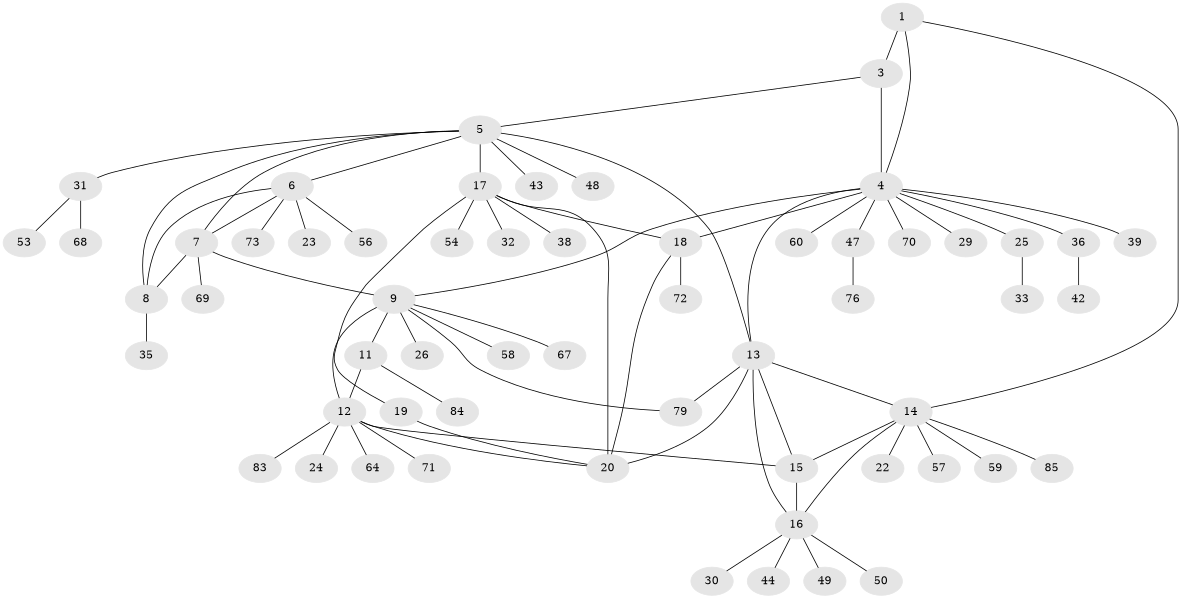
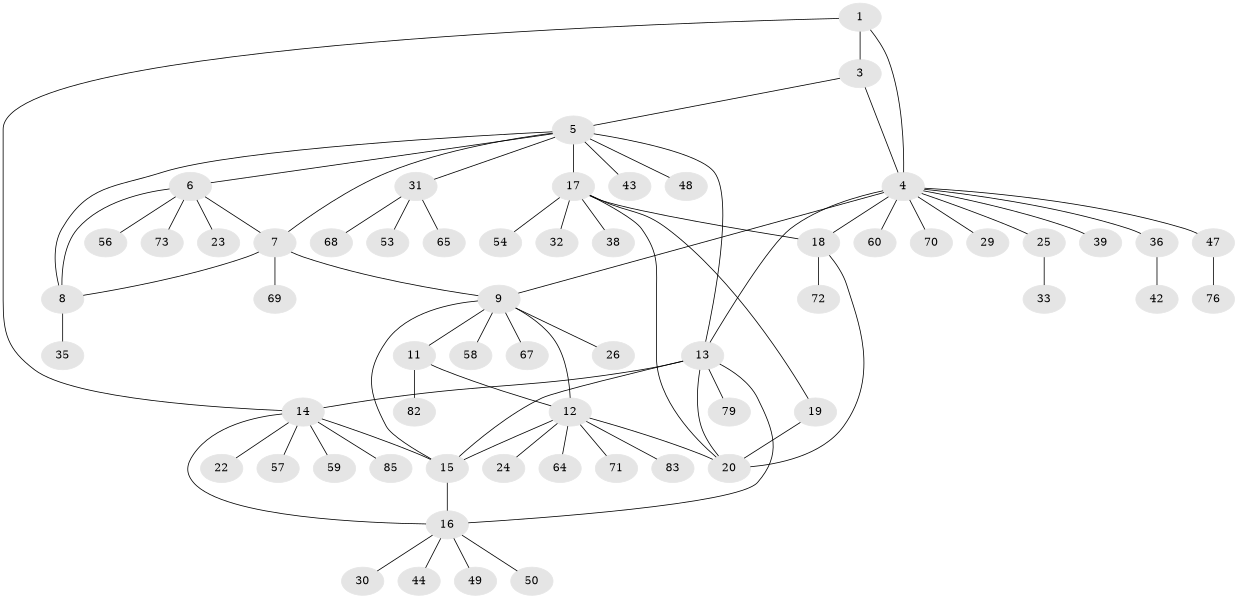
  graph {
    node [color=gray90 style=filled]
    1 [super="+41"]
    n2 [label=3 super="+3"]
    4 [super="+61"]
    14 [super="+21"]
    5 [super="+28"]
    9 [super="+10"]
    13 [super="+45"]
    18 [super="+62"]
    25 [super="+46"]
    29 [super="+52"]
    36 [super="+40"]
    39
    47
    60
    70
    15 [super="+34"]
    16 [super="+82"]
    22
    57
    59
    85
    6 [super="+63"]
    7 [super="+80"]
    8 [super="+37"]
    17 [super="+75"]
    31 [super="+51"]
    43
    48 [super="+81"]
    11
    12 [super="+77"]
    26
    58
    67
    79
    20 [super="+78"]
    72 [super="+74"]
    33
    42
    76
    23
    56
    73
    69
    35 [super="+66"]
    19 [super="+27"]
    32
    38
    54
    53
+   65
    68
-   84
+   84 [label=82]
    24
    64
    71
    83
    30
    44
    49
    50 [super="+55"]
    1 -- n2 [weight=2]
    1 -- 4
    1 -- 14
    n2 -- 4 [weight=2]
    n2 -- 5
    4 -- 9
    4 -- 13
    4 -- 18
    4 -- 25
    4 -- 29
    4 -- 36
    4 -- 39
    4 -- 47
    4 -- 60
    4 -- 70
    14 -- 15
    14 -- 16
    14 -- 22
    14 -- 57
    14 -- 59
    14 -- 85
    5 -- 13
    5 -- 6
    5 -- 7
    5 -- 8
    5 -- 17 [weight=2]
    5 -- 31
    5 -- 43
    5 -- 48 [weight=2]
    9 -- 11 [weight=2]
    9 -- 12 [weight=2]
    9 -- 26
    9 -- 58
    9 -- 67
-   9 -- 79
+   9 -- 15
    13 -- 14
    13 -- 15
    13 -- 16
    13 -- 79
    13 -- 20
    18 -- 20
    18 -- 72
    25 -- 33
    36 -- 42
    47 -- 76
    15 -- 16
    16 -- 30
    16 -- 44
    16 -- 49
    16 -- 50
    6 -- 7
    6 -- 8
    6 -- 23
    6 -- 56
    6 -- 73
    7 -- 9
    7 -- 8
    7 -- 69
    8 -- 35
    17 -- 18
    17 -- 20
    17 -- 19
    17 -- 32
    17 -- 38
    17 -- 54
    31 -- 53
+   31 -- 65
    31 -- 68
    11 -- 12
    11 -- 84
    12 -- 15
    12 -- 20
    12 -- 24
    12 -- 64
    12 -- 71
    12 -- 83
    19 -- 20
  }
